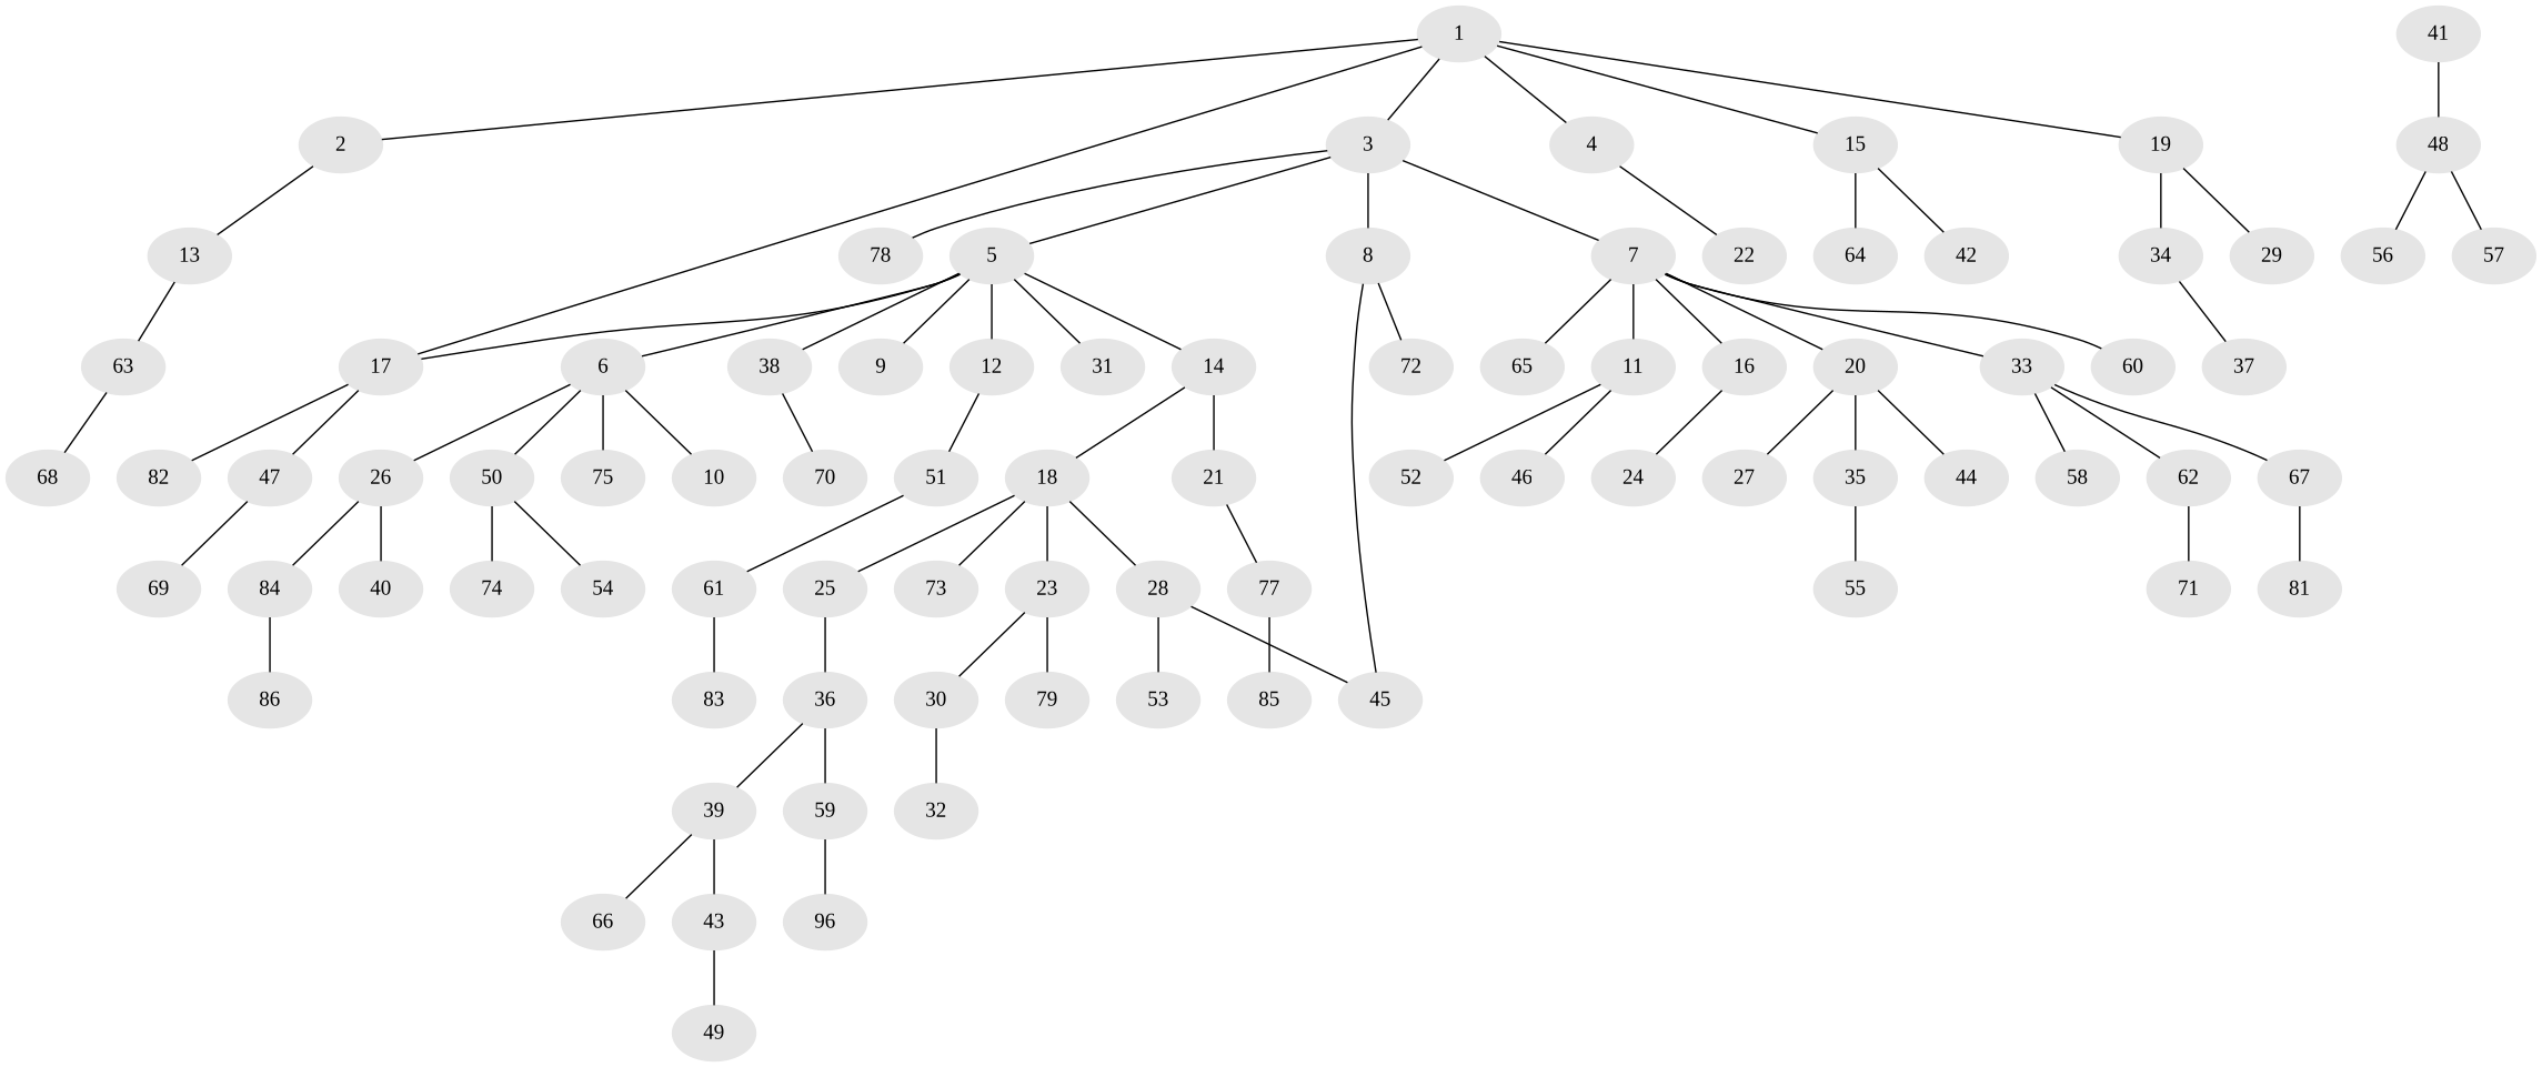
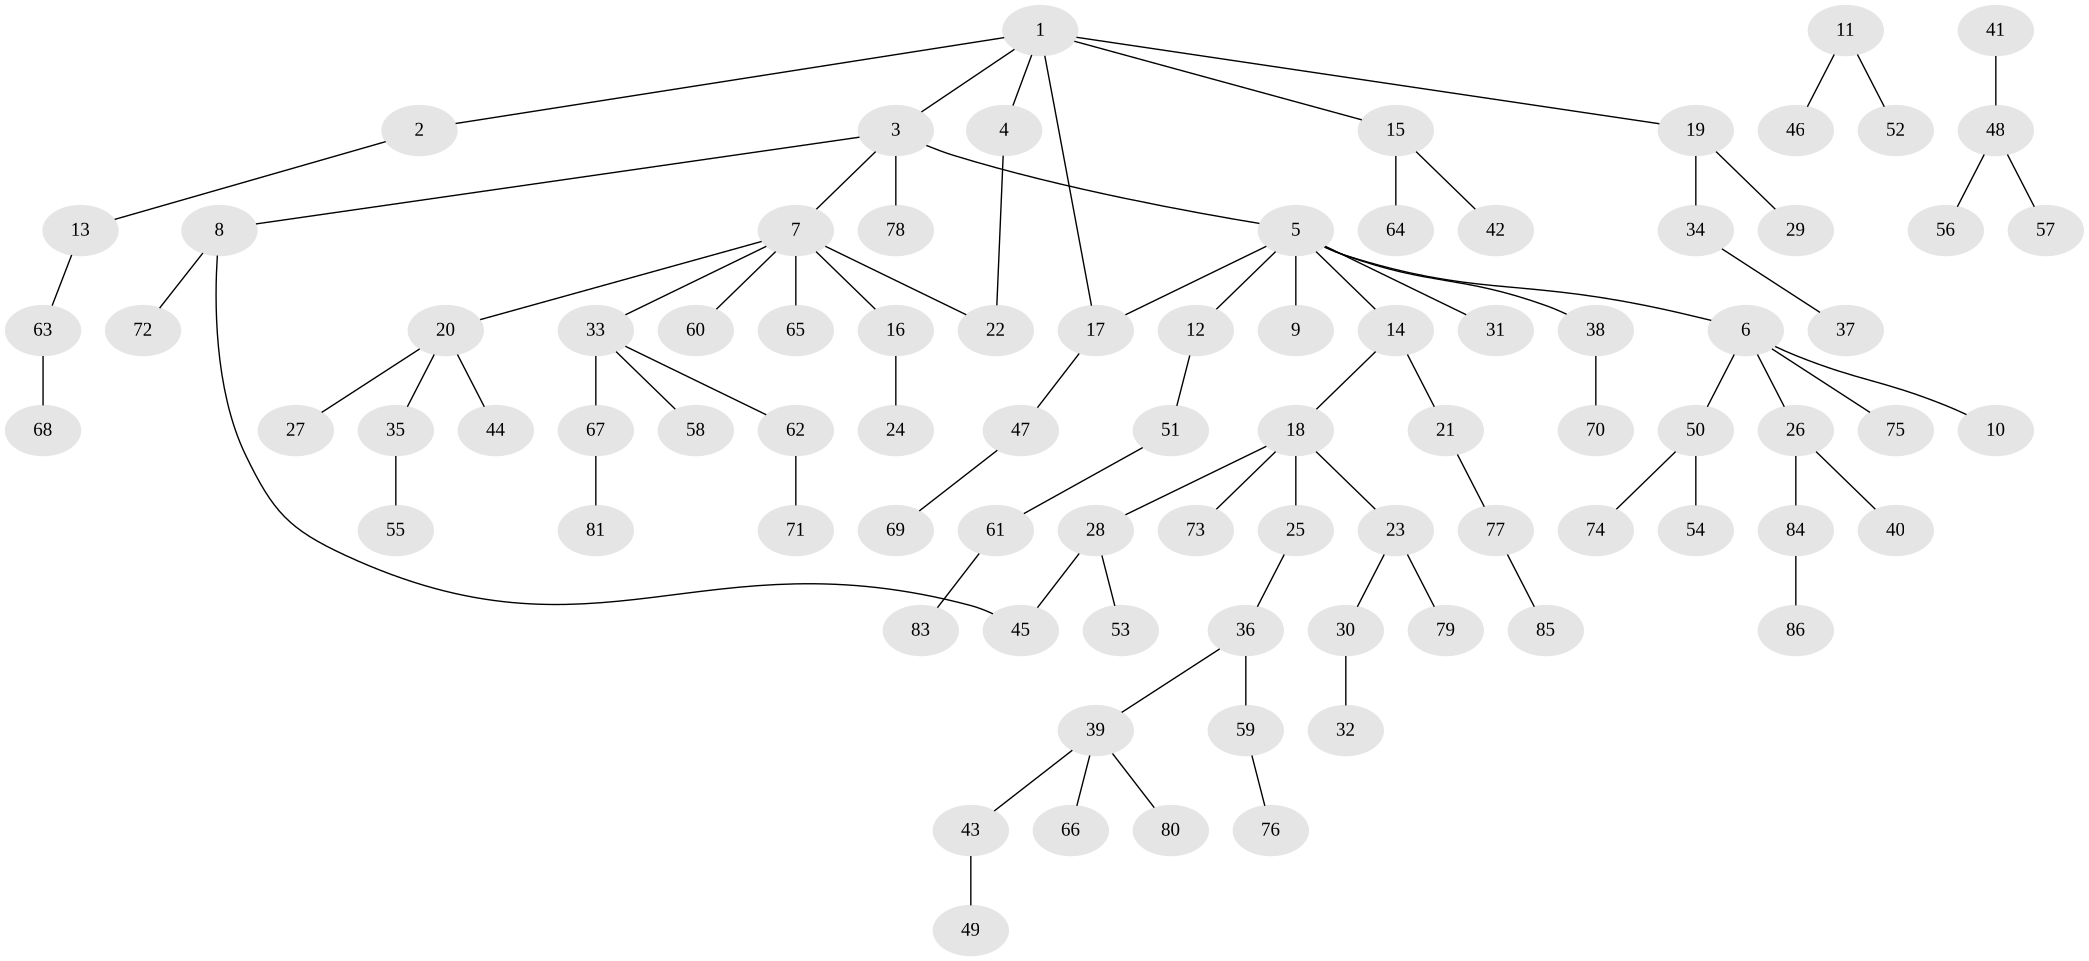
  graph {
    fontname="Liberation Serif"
    node [color=gray90 fontname="Liberation Serif" style=filled]
    edge [fontname="Liberation Serif"]
    1
    2
    3
    4
    15
    17
    19
    13
    5
    7
    8
    78
    22
    42
    64
    47
-   82
    29
    34
    63
    6
    9
    12
    14
    31
    38
    11
    16
    20
    33
    60
    65
    45
    72
    10
    26
    50
    75
    51
    18
    21
    70
    41
    48
    40
    84
    54
    74
    46
    52
    24
    27
    35
    44
    58
    62
    67
    61
    68
    23
    25
    28
    73
    77
    69
    30
    79
    36
    53
    37
    55
    85
    32
    39
    59
    86
    71
    81
    43
    66
-   76 [label=96]
+   80
+   76
    49
    56
    57
    83
    1 -- 2
    1 -- 3
    1 -- 4
    1 -- 15
    1 -- 17
    1 -- 19
    2 -- 13
    3 -- 5
    3 -- 7
    3 -- 8
    3 -- 78
    4 -- 22
    15 -- 42
    15 -- 64
    17 -- 47
-   17 -- 82
    19 -- 29
    19 -- 34
    13 -- 63
    5 -- 17
    5 -- 6
    5 -- 9
    5 -- 12
    5 -- 14
    5 -- 31
    5 -- 38
-   7 -- 11
+   7 -- 22
    7 -- 16
    7 -- 20
    7 -- 33
    7 -- 60
    7 -- 65
    8 -- 45
    8 -- 72
    47 -- 69
    34 -- 37
    63 -- 68
    6 -- 10
    6 -- 26
    6 -- 50
    6 -- 75
    12 -- 51
    14 -- 18
    14 -- 21
    38 -- 70
    11 -- 46
    11 -- 52
    16 -- 24
    20 -- 27
    20 -- 35
    20 -- 44
    33 -- 58
    33 -- 62
    33 -- 67
    26 -- 40
    26 -- 84
    50 -- 54
    50 -- 74
    51 -- 61
    18 -- 23
    18 -- 25
    18 -- 28
    18 -- 73
    21 -- 77
    41 -- 48
    48 -- 56
    48 -- 57
    84 -- 86
    35 -- 55
    62 -- 71
    67 -- 81
    61 -- 83
    23 -- 30
    23 -- 79
    25 -- 36
    28 -- 45
    28 -- 53
    77 -- 85
    30 -- 32
    36 -- 39
    36 -- 59
    39 -- 43
    39 -- 66
+   39 -- 80
    59 -- 76
    43 -- 49
  }
